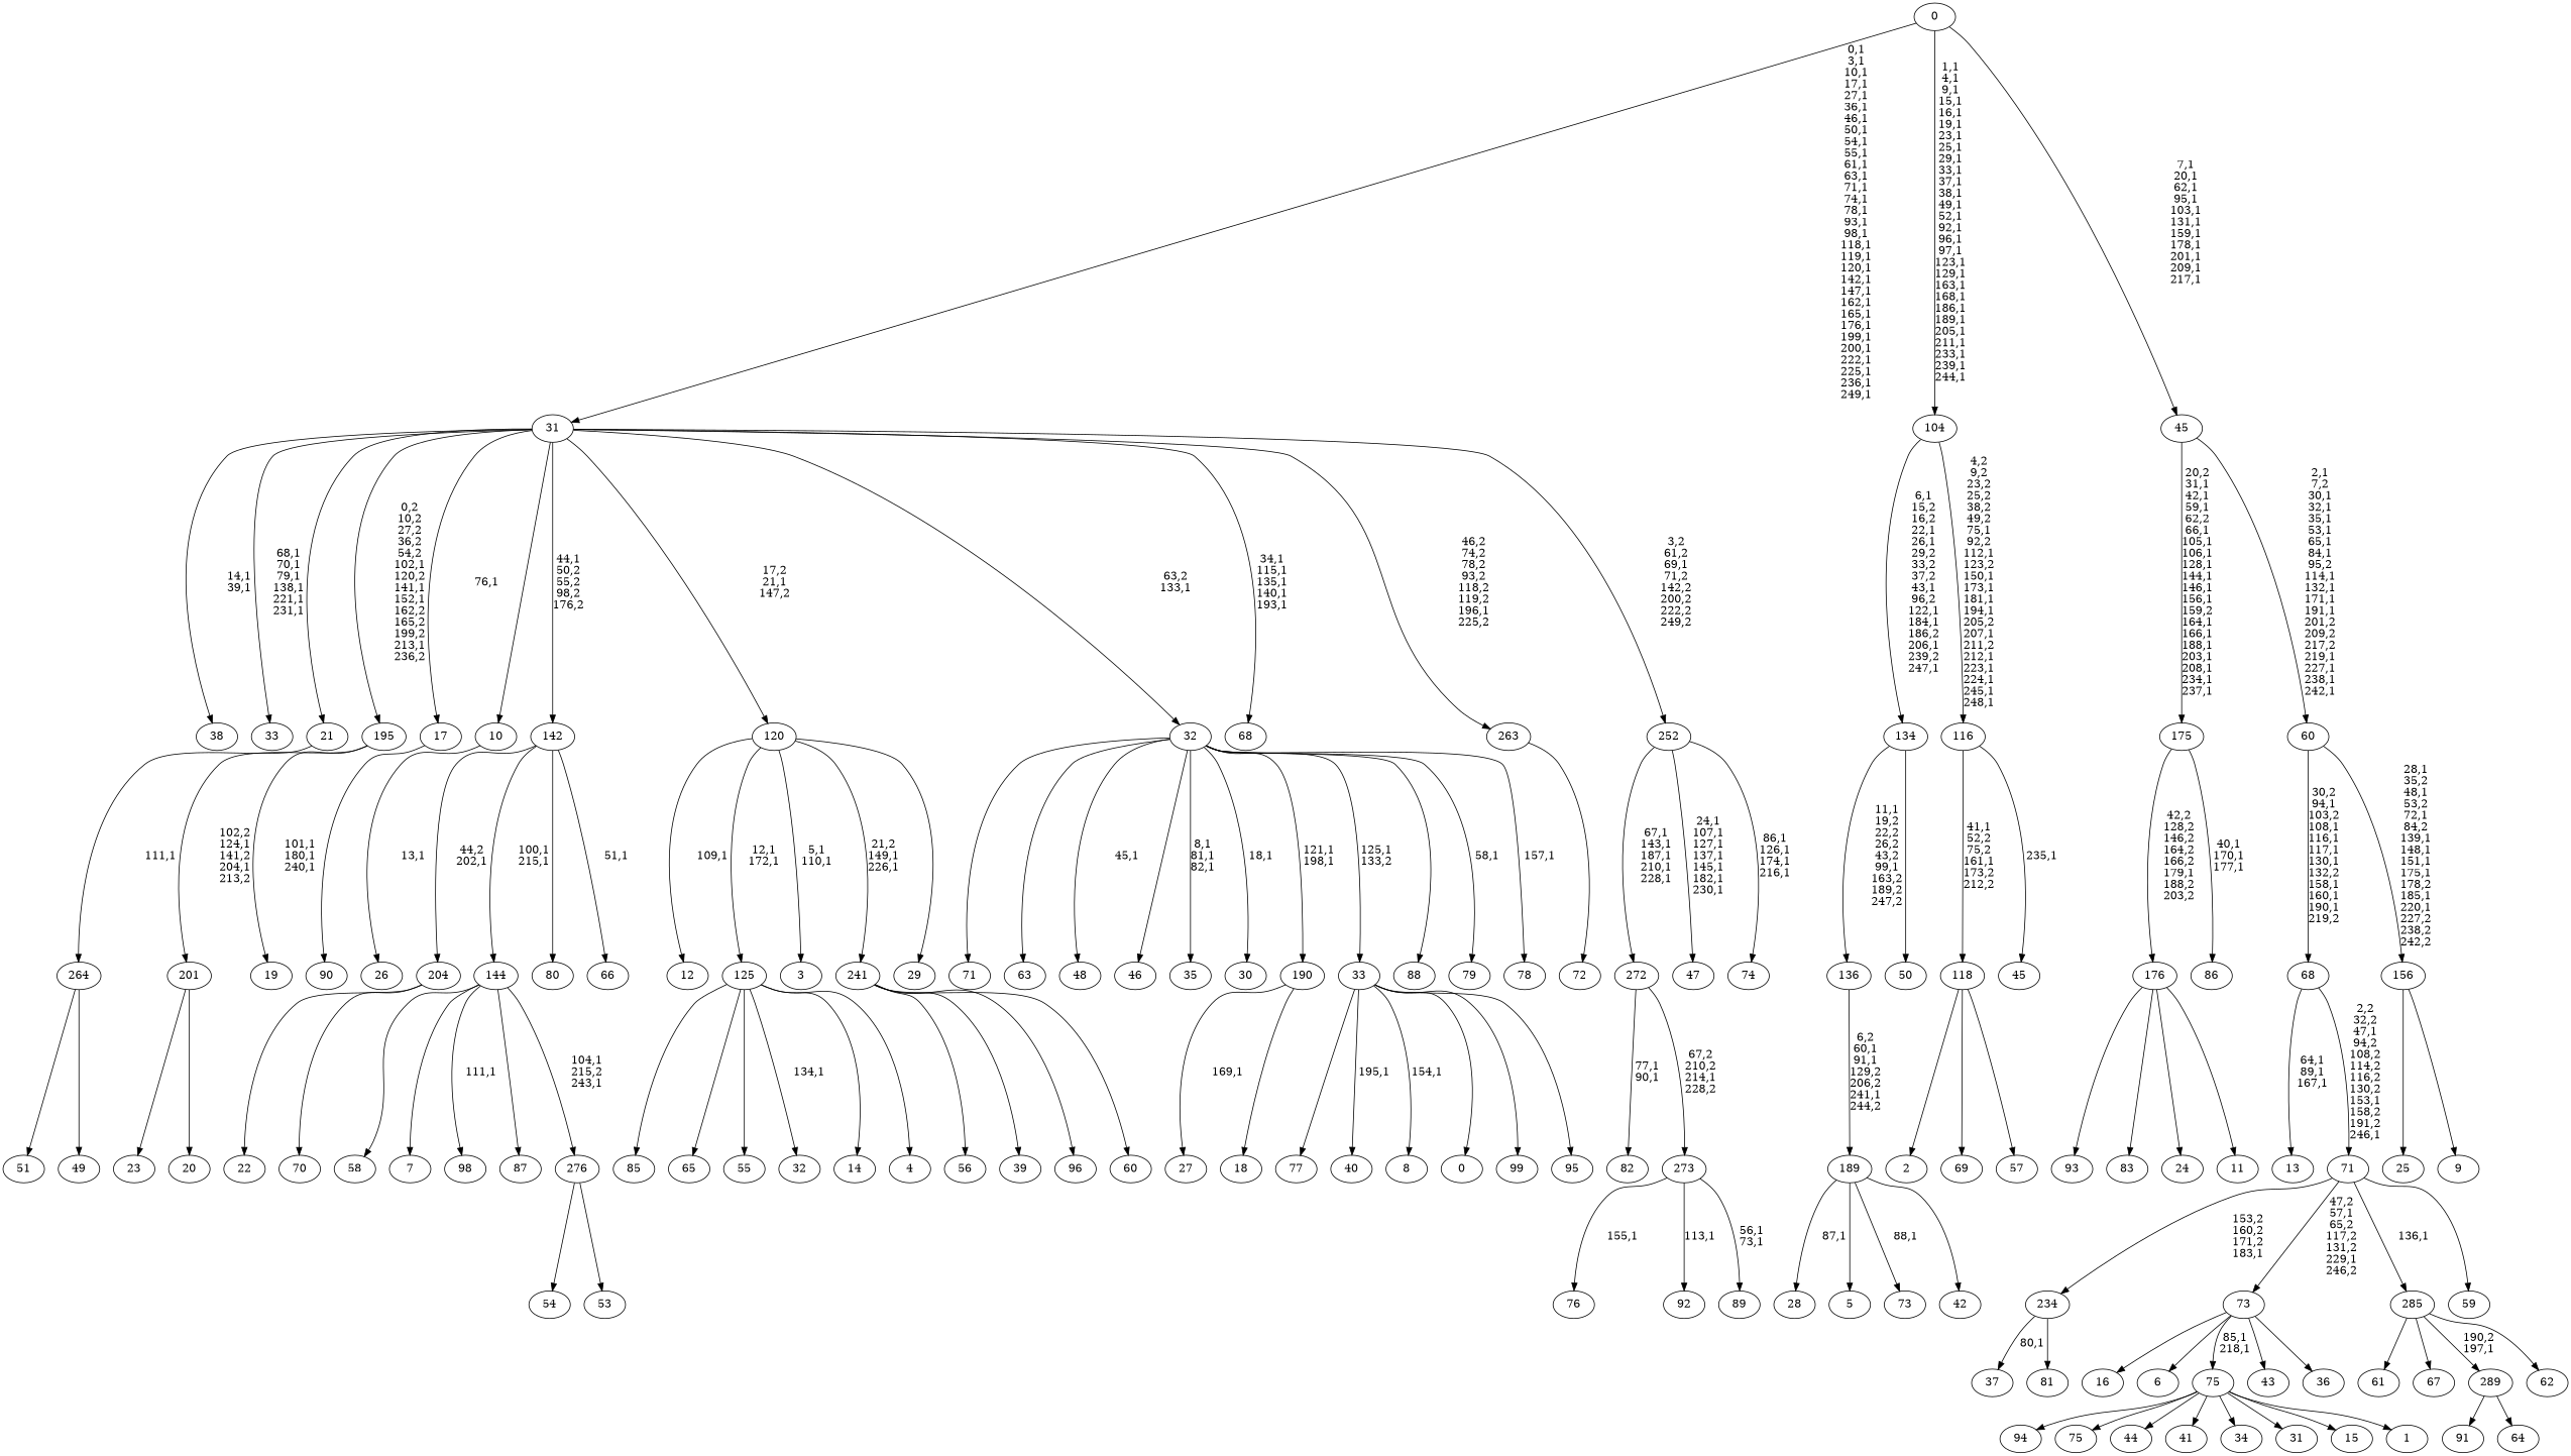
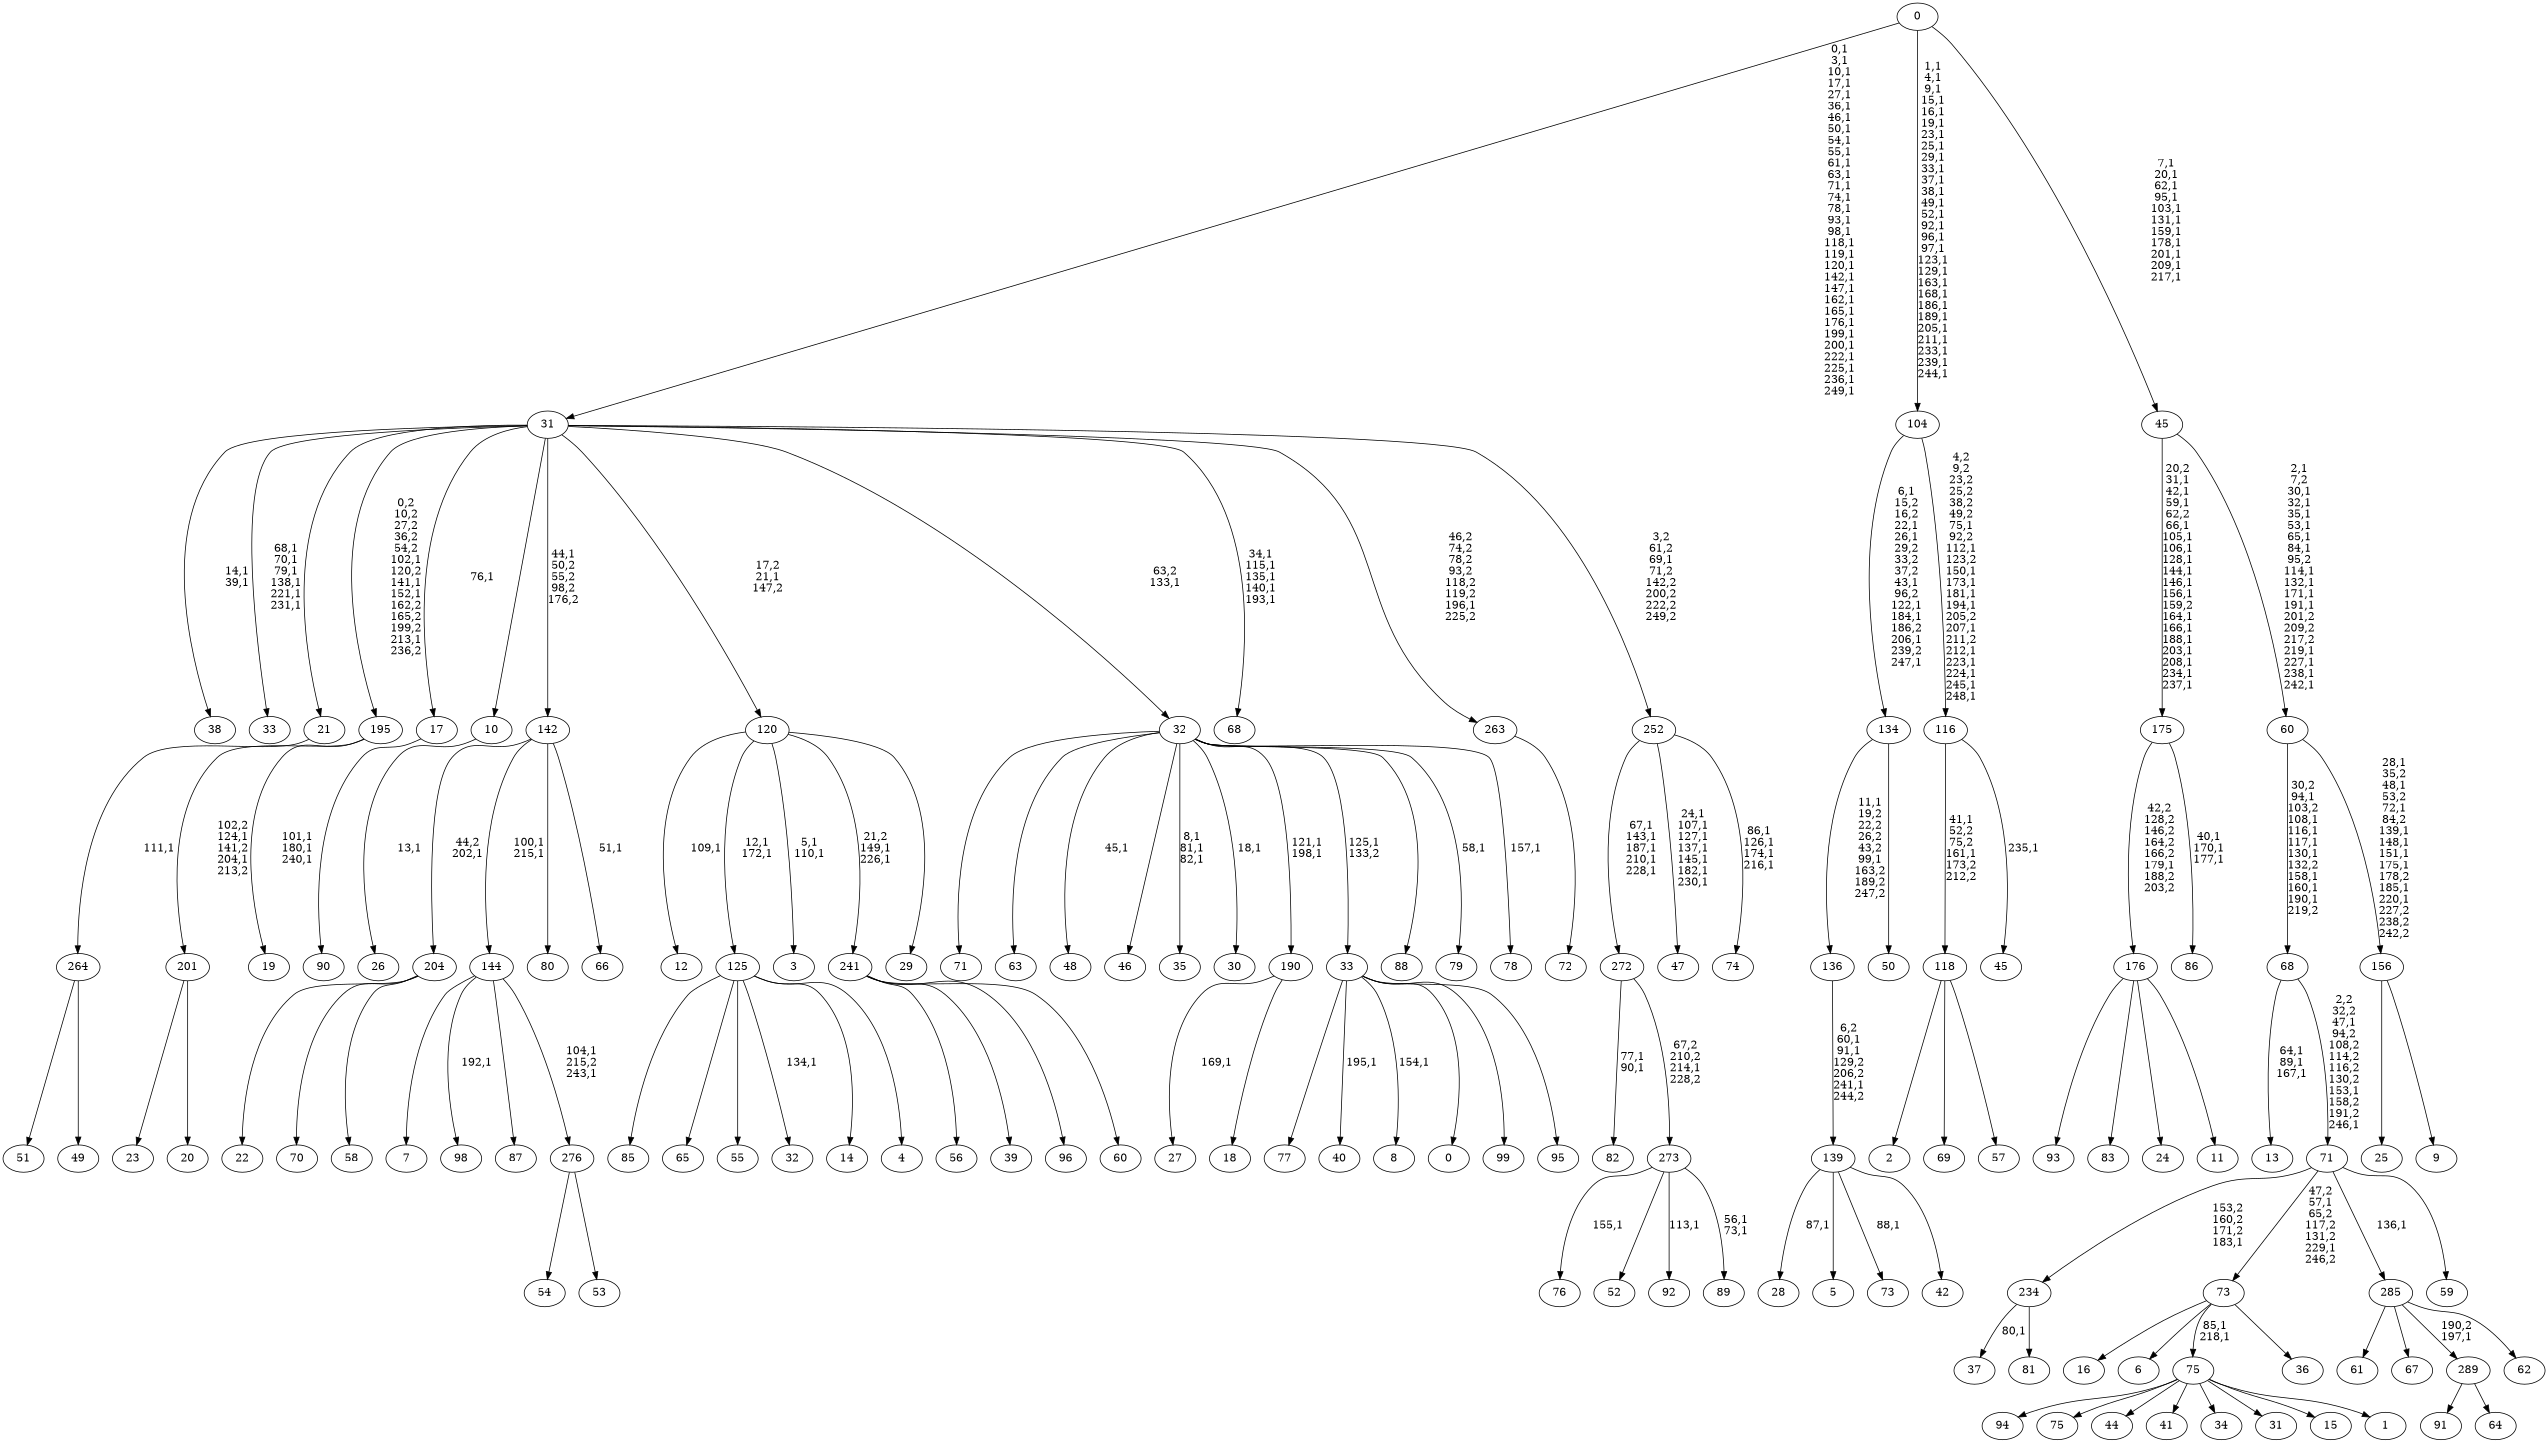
  digraph {
    n1 [label=99]
    n2 [label=98]
    n3 [label=96]
    n4 [label=95]
    n5 [label=94]
    n6 [label=93]
    n7 [label=92]
    n8 [label=91]
    n9 [label=90]
    n10 [label=89]
    n11 [label=88]
    n12 [label=87]
    n13 [label=86]
    n14 [label=85]
    n15 [label=83]
    n16 [label=82]
    n17 [label=81]
    n18 [label=80]
    n19 [label=79]
    n20 [label=78]
    n21 [label=77]
    n22 [label=76]
    n23 [label=75]
    n24 [label=74]
    n25 [label=73]
    n26 [label=72]
    n27 [label=71]
    n28 [label=70]
    n29 [label=69]
    n30 [label=68]
    n31 [label=67]
    n32 [label=66]
    n33 [label=65]
    n34 [label=64]
    289
    n36 [label=63]
    n37 [label=62]
    n38 [label=61]
    285
    n40 [label=60]
    n41 [label=59]
    n42 [label=58]
    n43 [label=57]
    n44 [label=56]
    n45 [label=55]
    n46 [label=54]
    n47 [label=53]
    276
+   n49 [label=52]
    273
    272
    n52 [label=51]
    n53 [label=50]
    n54 [label=49]
    264
    263
    n57 [label=48]
    n58 [label=47]
    252
    n60 [label=46]
    n61 [label=45]
    n62 [label=44]
-   n63 [label=43]
    n64 [label=42]
    n65 [label=41]
    n66 [label=40]
    n67 [label=39]
    241
    n69 [label=38]
    n70 [label=37]
    234
    n72 [label=36]
    n73 [label=35]
    n74 [label=34]
    n75 [label=33]
    n76 [label=32]
    n77 [label=31]
    n78 [label=30]
    n79 [label=29]
    n80 [label=28]
    n81 [label=27]
    n82 [label=26]
    n83 [label=25]
    n84 [label=24]
    n85 [label=23]
    n86 [label=22]
    204
    n88 [label=21]
    n89 [label=20]
    201
    n91 [label=19]
    195
    n93 [label=18]
    190
    n95 [label=17]
    n96 [label=16]
    n97 [label=15]
    n98 [label=14]
    n99 [label=13]
    n100 [label=12]
    n101 [label=11]
    176
    175
    n104 [label=10]
    n105 [label=9]
    156
    n107 [label=8]
    n108 [label=7]
    144
    142
    n111 [label=6]
    n112 [label=5]
-   139 [label=189]
+   139
    136
    134
    n116 [label=4]
    125
    n118 [label=3]
    120
    n120 [label=2]
    118
    116
    104
    n124 [label=1]
    75
    73
    71
    68
    60
    45
    n131 [label=0]
    33
    32
    31
    0
    289 -> n8
    289 -> n34
    285 -> n31
    285 -> 289 [label="190,2\n197,1"]
    285 -> n37
    285 -> n38
    276 -> n46
    276 -> n47
    273 -> n7 [label="113,1"]
    273 -> n10 [label="56,1\n73,1"]
    273 -> n22 [label="155,1"]
+   273 -> n49
    272 -> n16 [label="77,1\n90,1"]
    272 -> 273 [label="67,2\n210,2\n214,1\n228,2"]
    264 -> n52
    264 -> n54
    263 -> n26
    252 -> n24 [label="86,1\n126,1\n174,1\n216,1"]
    252 -> 272 [label="67,1\n143,1\n187,1\n210,1\n228,1"]
    252 -> n58 [label="24,1\n107,1\n127,1\n137,1\n145,1\n182,1\n230,1"]
    241 -> n3
    241 -> n40
    241 -> n44
    241 -> n67
    234 -> n17
    234 -> n70 [label="80,1"]
    204 -> n28
    204 -> n86
    n88 -> 264 [label="111,1"]
    201 -> n85
    201 -> n89
    195 -> 201 [label="102,2\n124,1\n141,2\n204,1\n213,2"]
    195 -> n91 [label="101,1\n180,1\n240,1"]
    190 -> n81 [label="169,1"]
    190 -> n93
    n95 -> n9
    176 -> n6
    176 -> n15
    176 -> n84
    176 -> n101
    175 -> n13 [label="40,1\n170,1\n177,1"]
    175 -> 176 [label="42,2\n128,2\n146,2\n164,2\n166,2\n179,1\n188,2\n203,2"]
    n104 -> n82 [label="13,1"]
    156 -> n83
    156 -> n105
-   144 -> n2 [label="111,1"]
+   144 -> n2 [label="192,1"]
    144 -> n12
-   144 -> n42
+   204 -> n42
    144 -> 276 [label="104,1\n215,2\n243,1"]
    144 -> n108
    142 -> n18
    142 -> n32 [label="51,1"]
    142 -> 204 [label="44,2\n202,1"]
    142 -> 144 [label="100,1\n215,1"]
    139 -> n25 [label="88,1"]
    139 -> n64
    139 -> n80 [label="87,1"]
    139 -> n112
    136 -> 139 [label="6,2\n60,1\n91,1\n129,2\n206,2\n241,1\n244,2"]
    134 -> n53
    134 -> 136 [label="11,1\n19,2\n22,2\n26,2\n43,2\n99,1\n163,2\n189,2\n247,2"]
    125 -> n14
    125 -> n33
    125 -> n45
    125 -> n76 [label="134,1"]
    125 -> n98
    125 -> n116
    120 -> 241 [label="21,2\n149,1\n226,1"]
    120 -> n79
    120 -> n100 [label="109,1"]
    120 -> 125 [label="12,1\n172,1"]
    120 -> n118 [label="5,1\n110,1"]
    118 -> n29
    118 -> n43
    118 -> n120
    116 -> n61 [label="235,1"]
    116 -> 118 [label="41,1\n52,2\n75,2\n161,1\n173,2\n212,2"]
    104 -> 134 [label="6,1\n15,2\n16,2\n22,1\n26,1\n29,2\n33,2\n37,2\n43,1\n96,2\n122,1\n184,1\n186,2\n206,1\n239,2\n247,1"]
    104 -> 116 [label="4,2\n9,2\n23,2\n25,2\n38,2\n49,2\n75,1\n92,2\n112,1\n123,2\n150,1\n173,1\n181,1\n194,1\n205,2\n207,1\n211,2\n212,1\n223,1\n224,1\n245,1\n248,1"]
    75 -> n5
    75 -> n23
    75 -> n62
    75 -> n65
    75 -> n74
    75 -> n77
    75 -> n97
    75 -> n124
-   73 -> n63
    73 -> n72
    73 -> n96
    73 -> n111
    73 -> 75 [label="85,1\n218,1"]
    71 -> 285 [label="136,1"]
    71 -> n41
    71 -> 234 [label="153,2\n160,2\n171,2\n183,1"]
    71 -> 73 [label="47,2\n57,1\n65,2\n117,2\n131,2\n229,1\n246,2"]
    68 -> n99 [label="64,1\n89,1\n167,1"]
    68 -> 71 [label="2,2\n32,2\n47,1\n94,2\n108,2\n114,2\n116,2\n130,2\n153,1\n158,2\n191,2\n246,1"]
    60 -> 156 [label="28,1\n35,2\n48,1\n53,2\n72,1\n84,2\n139,1\n148,1\n151,1\n175,1\n178,2\n185,1\n220,1\n227,2\n238,2\n242,2"]
    60 -> 68 [label="30,2\n94,1\n103,2\n108,1\n116,1\n117,1\n130,1\n132,2\n158,1\n160,1\n190,1\n219,2"]
    45 -> 175 [label="20,2\n31,1\n42,1\n59,1\n62,2\n66,1\n105,1\n106,1\n128,1\n144,1\n146,1\n156,1\n159,2\n164,1\n166,1\n188,1\n203,1\n208,1\n234,1\n237,1"]
    45 -> 60 [label="2,1\n7,2\n30,1\n32,1\n35,1\n53,1\n65,1\n84,1\n95,2\n114,1\n132,1\n171,1\n191,1\n201,2\n209,2\n217,2\n219,1\n227,1\n238,1\n242,1"]
    33 -> n1
    33 -> n4
    33 -> n21
    33 -> n66 [label="195,1"]
    33 -> n107 [label="154,1"]
    33 -> n131
    32 -> n11
    32 -> n19 [label="58,1"]
    32 -> n20 [label="157,1"]
    32 -> n27
    32 -> n36
    32 -> n57 [label="45,1"]
    32 -> n60
    32 -> n73 [label="8,1\n81,1\n82,1"]
    32 -> n78 [label="18,1"]
    32 -> 190 [label="121,1\n198,1"]
    32 -> 33 [label="125,1\n133,2"]
    31 -> n30 [label="34,1\n115,1\n135,1\n140,1\n193,1"]
    31 -> 263 [label="46,2\n74,2\n78,2\n93,2\n118,2\n119,2\n196,1\n225,2"]
    31 -> 252 [label="3,2\n61,2\n69,1\n71,2\n142,2\n200,2\n222,2\n249,2"]
    31 -> n69 [label="14,1\n39,1"]
    31 -> n75 [label="68,1\n70,1\n79,1\n138,1\n221,1\n231,1"]
    31 -> n88
    31 -> 195 [label="0,2\n10,2\n27,2\n36,2\n54,2\n102,1\n120,2\n141,1\n152,1\n162,2\n165,2\n199,2\n213,1\n236,2"]
    31 -> n95 [label="76,1"]
    31 -> n104
    31 -> 142 [label="44,1\n50,2\n55,2\n98,2\n176,2"]
    31 -> 120 [label="17,2\n21,1\n147,2"]
    31 -> 32 [label="63,2\n133,1"]
    0 -> 104 [label="1,1\n4,1\n9,1\n15,1\n16,1\n19,1\n23,1\n25,1\n29,1\n33,1\n37,1\n38,1\n49,1\n52,1\n92,1\n96,1\n97,1\n123,1\n129,1\n163,1\n168,1\n186,1\n189,1\n205,1\n211,1\n233,1\n239,1\n244,1"]
    0 -> 45 [label="7,1\n20,1\n62,1\n95,1\n103,1\n131,1\n159,1\n178,1\n201,1\n209,1\n217,1"]
    0 -> 31 [label="0,1\n3,1\n10,1\n17,1\n27,1\n36,1\n46,1\n50,1\n54,1\n55,1\n61,1\n63,1\n71,1\n74,1\n78,1\n93,1\n98,1\n118,1\n119,1\n120,1\n142,1\n147,1\n162,1\n165,1\n176,1\n199,1\n200,1\n222,1\n225,1\n236,1\n249,1"]
  }
